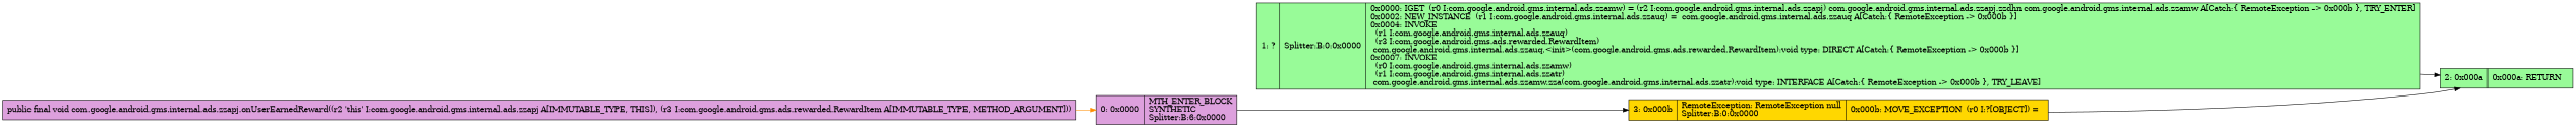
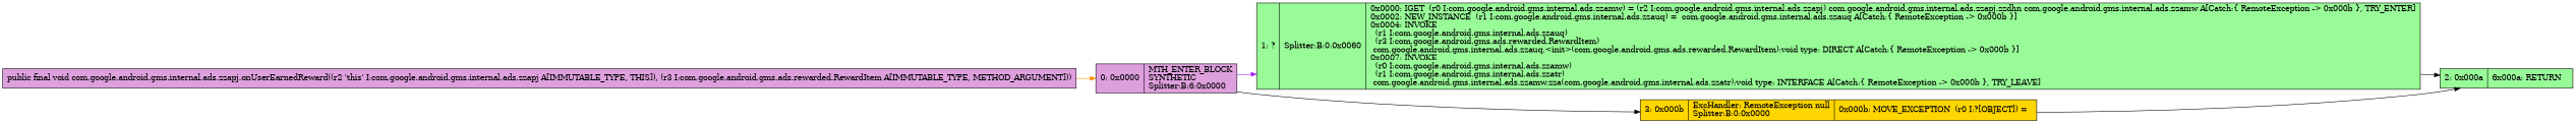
  digraph {
    rankdir=LR
    node [fillcolor=plum shape=record style=filled]
    edge [color=black]
    n1 [label="{0\:\ 0x0000|MTH_ENTER_BLOCK\lSYNTHETIC\lSplitter:B:6:0x0000\l}"]
-   n2 [fillcolor=palegreen label="{1\:\ ?|Splitter:B:0:0x0000\l|0x0000: IGET  (r0 I:com.google.android.gms.internal.ads.zzamw) = (r2 I:com.google.android.gms.internal.ads.zzapj) com.google.android.gms.internal.ads.zzapj.zzdhn com.google.android.gms.internal.ads.zzamw A[Catch:\{ RemoteException \-\> 0x000b \}, TRY_ENTER]\l0x0002: NEW_INSTANCE  (r1 I:com.google.android.gms.internal.ads.zzauq) =  com.google.android.gms.internal.ads.zzauq A[Catch:\{ RemoteException \-\> 0x000b \}]\l0x0004: INVOKE  \l  (r1 I:com.google.android.gms.internal.ads.zzauq)\l  (r3 I:com.google.android.gms.ads.rewarded.RewardItem)\l com.google.android.gms.internal.ads.zzauq.\<init\>(com.google.android.gms.ads.rewarded.RewardItem):void type: DIRECT A[Catch:\{ RemoteException \-\> 0x000b \}]\l0x0007: INVOKE  \l  (r0 I:com.google.android.gms.internal.ads.zzamw)\l  (r1 I:com.google.android.gms.internal.ads.zzatr)\l com.google.android.gms.internal.ads.zzamw.zza(com.google.android.gms.internal.ads.zzatr):void type: INTERFACE A[Catch:\{ RemoteException \-\> 0x000b \}, TRY_LEAVE]\l}"]
-   n3 [fillcolor=gold label="{3\:\ 0x000b|RemoteException: RemoteException null\lSplitter:B:0:0x0000\l|0x000b: MOVE_EXCEPTION  (r0 I:?[OBJECT]) =  \l}"]
-   n4 [fillcolor=palegreen label="{2\:\ 0x000a|0x000a: RETURN   \l}"]
+   n2 [fillcolor=palegreen label="{1\:\ ?|Splitter:B:0:0x0060\l|0x0000: IGET  (r0 I:com.google.android.gms.internal.ads.zzamw) = (r2 I:com.google.android.gms.internal.ads.zzapj) com.google.android.gms.internal.ads.zzapj.zzdhn com.google.android.gms.internal.ads.zzamw A[Catch:\{ RemoteException \-\> 0x000b \}, TRY_ENTER]\l0x0002: NEW_INSTANCE  (r1 I:com.google.android.gms.internal.ads.zzauq) =  com.google.android.gms.internal.ads.zzauq A[Catch:\{ RemoteException \-\> 0x000b \}]\l0x0004: INVOKE  \l  (r1 I:com.google.android.gms.internal.ads.zzauq)\l  (r3 I:com.google.android.gms.ads.rewarded.RewardItem)\l com.google.android.gms.internal.ads.zzauq.\<init\>(com.google.android.gms.ads.rewarded.RewardItem):void type: DIRECT A[Catch:\{ RemoteException \-\> 0x000b \}]\l0x0007: INVOKE  \l  (r0 I:com.google.android.gms.internal.ads.zzamw)\l  (r1 I:com.google.android.gms.internal.ads.zzatr)\l com.google.android.gms.internal.ads.zzamw.zza(com.google.android.gms.internal.ads.zzatr):void type: INTERFACE A[Catch:\{ RemoteException \-\> 0x000b \}, TRY_LEAVE]\l}"]
+   n3 [fillcolor=gold label="{3\:\ 0x000b|ExcHandler: RemoteException null\lSplitter:B:0:0x0000\l|0x000b: MOVE_EXCEPTION  (r0 I:?[OBJECT]) =  \l}"]
+   n4 [fillcolor=palegreen label="{2\:\ 0x000a|6x000a: RETURN   \l}"]
    n5 [label="{public final void com.google.android.gms.internal.ads.zzapj.onUserEarnedReward((r2 'this' I:com.google.android.gms.internal.ads.zzapj A[IMMUTABLE_TYPE, THIS]), (r3 I:com.google.android.gms.ads.rewarded.RewardItem A[IMMUTABLE_TYPE, METHOD_ARGUMENT])) }"]
+   n1 -> n2 [color=purple]
    n1 -> n3
    n2 -> n4
    n3 -> n4
    n5 -> n1 [color=darkorange]
  }
